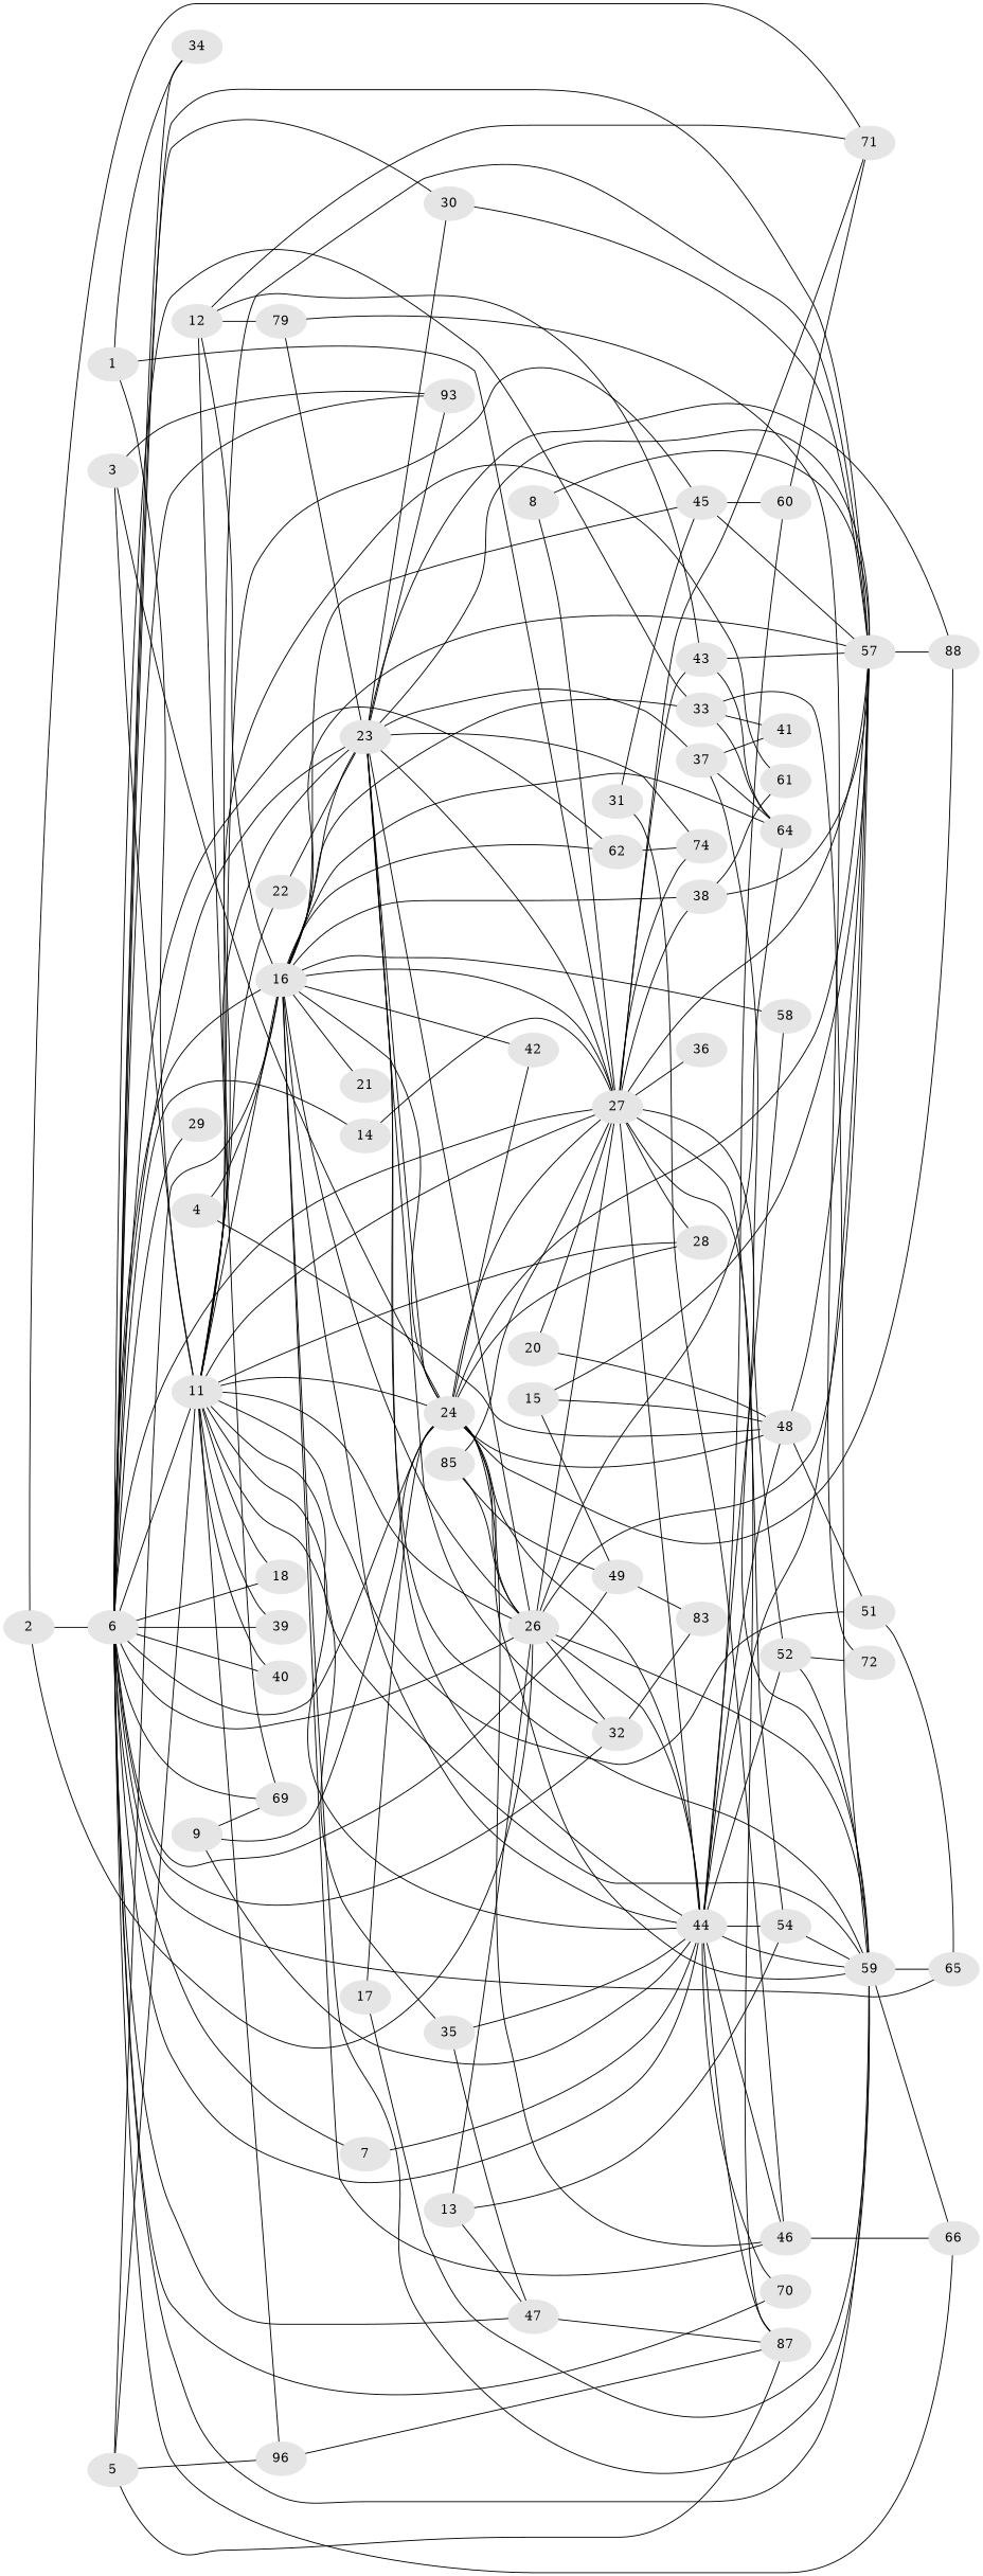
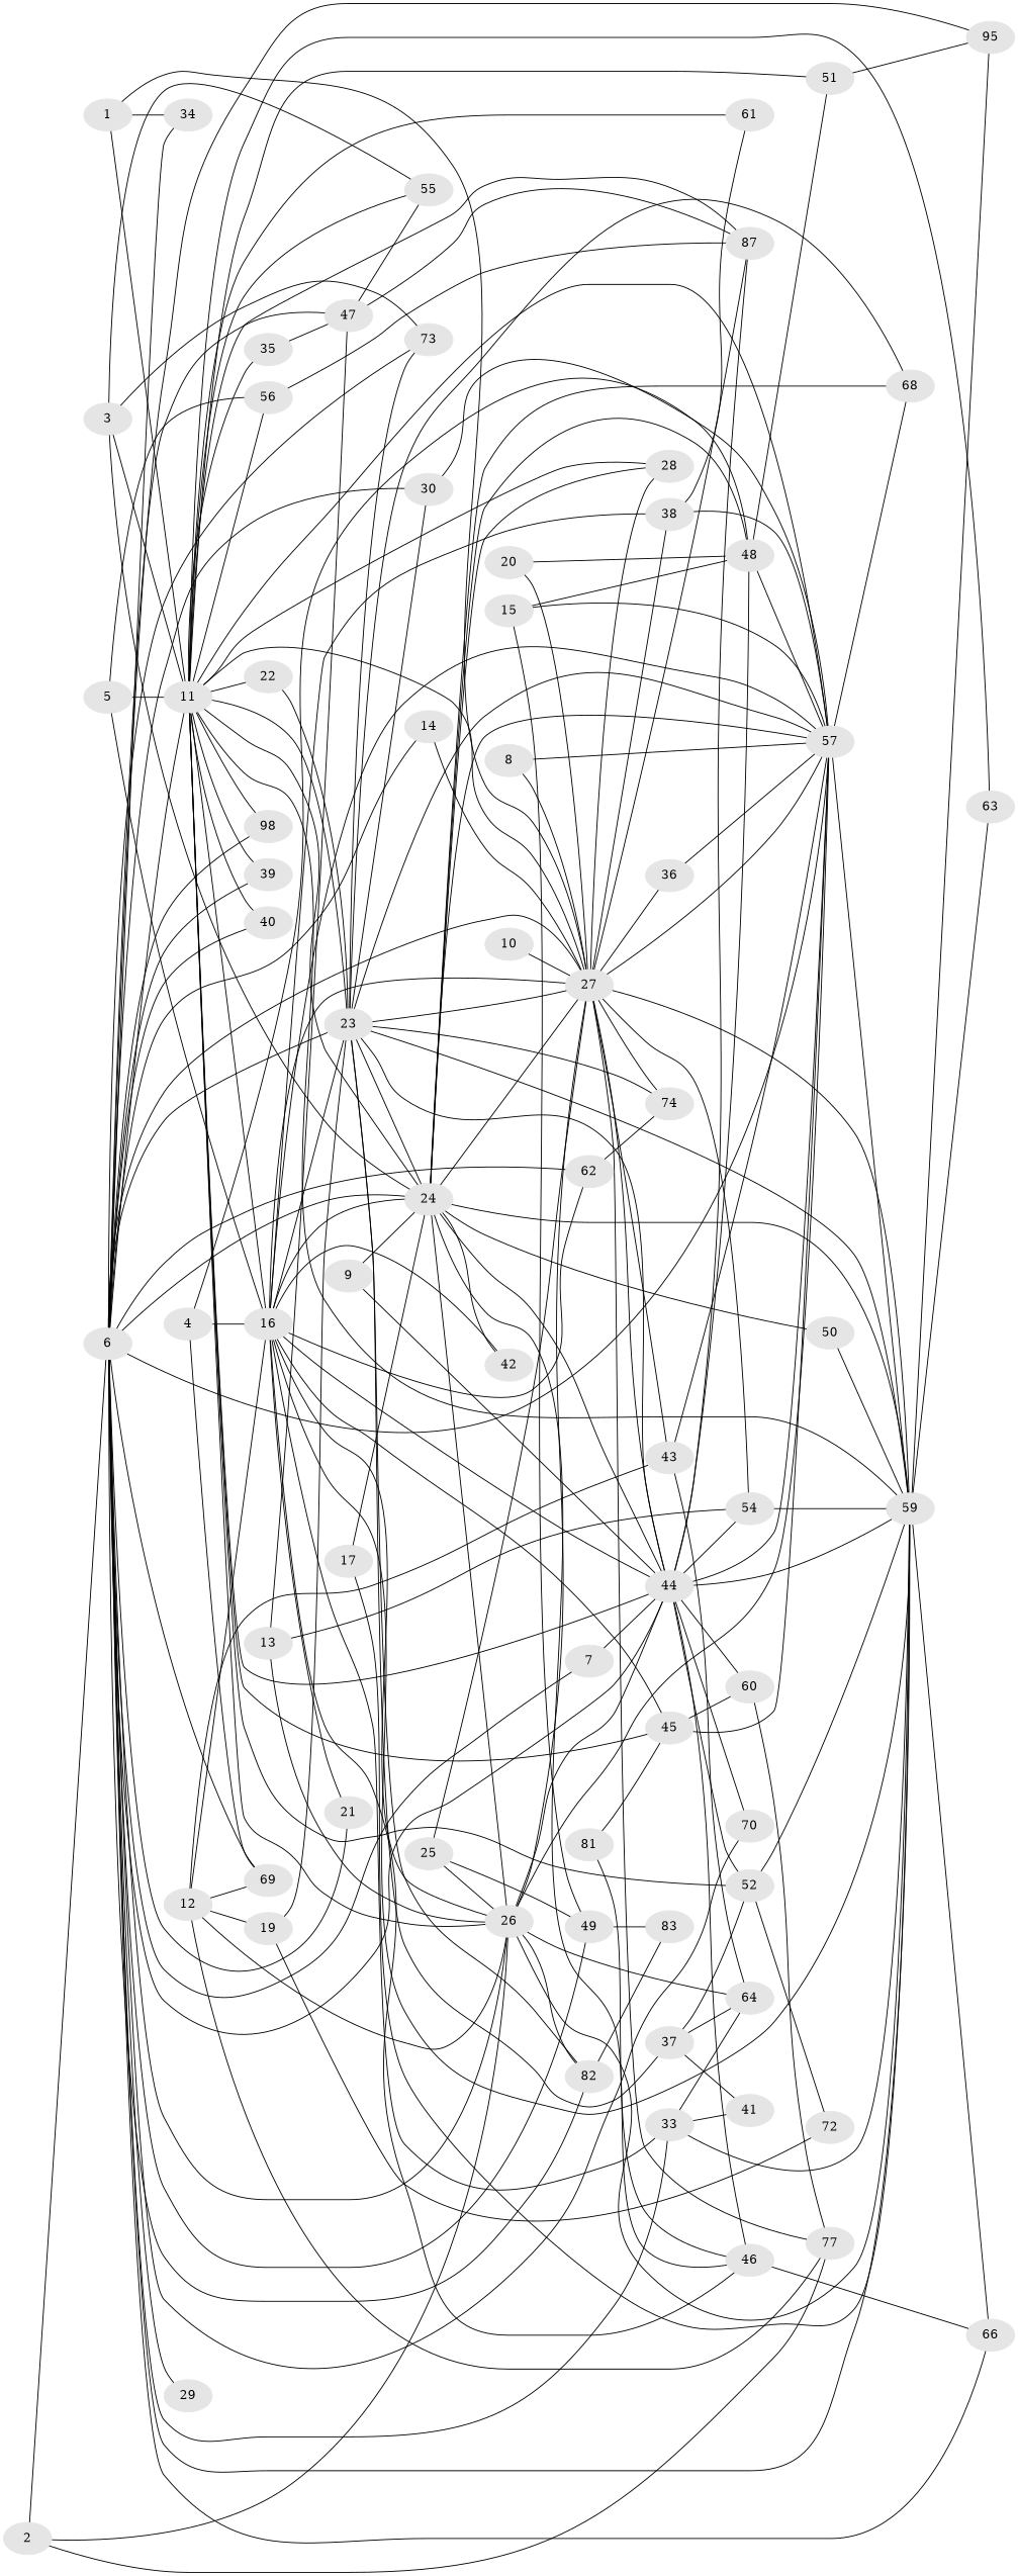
  graph {
    rankdir=LR
    node [color=gray90 style=filled]
    edge [weight=1.0]
    1
    11
    27
    34
    26
    24
+   55
    16
-   56 [label=96]
-   18
+   56
+   18 [label=98]
    23
    39
    40
    44
    57
    59
    22
    35
    45
    51
    52
    61
+   63
    n24 [label=87]
    28
-   71
+   71 [label=77]
    43
    54
    38
    74
    36
    2
    6
-   73 [label=93]
+   73
    7
    14
    29
    30
-   32
+   32 [label=82]
    33
    47
    49
    62
-   65
+   65 [label=95]
    66
    69
    70
    64
    3
    48
    42
    46
-   68 [label=88]
+   68
+   50
    4
-   58
    21
    5
    37
    n60 [label=83]
    41
    60
    8
    9
+   10
    72
    12
-   19 [label=79]
+   19
    13
    15
    17
    20
-   25 [label=85]
-   31
+   25
+   31 [label=81]
    1 -- 11
    1 -- 27
    1 -- 34
    11 -- 27
    11 -- 26
    11 -- 24
+   11 -- 55
    11 -- 16
    11 -- 56
    11 -- 18
    11 -- 23
    11 -- 39
    11 -- 40
    11 -- 44 [weight=3.0]
    11 -- 57
    11 -- 59
    11 -- 22
    11 -- 35
    11 -- 45
    11 -- 51
+   11 -- 52
    11 -- 61 [weight=2.0]
-   5 -- n24
+   11 -- 63
+   11 -- n24
    11 -- 28
    27 -- 44
    27 -- 57
    27 -- 59
    27 -- n24
    27 -- 28
    27 -- 71
    27 -- 43
    27 -- 54
    27 -- 38
    27 -- 74
    27 -- 36
    26 -- 27 [weight=3.0]
    26 -- 44 [weight=3.0]
    26 -- 57
    26 -- 59
    26 -- 32
    26 -- 64
    24 -- 27
    24 -- 26
    24 -- 44 [weight=2.0]
    24 -- 57
    24 -- 59 [weight=2.0]
    24 -- 28
    24 -- 48
    24 -- 42 [weight=2.0]
    24 -- 46
    24 -- 68
+   24 -- 50
    16 -- 27
    16 -- 26
    16 -- 24
    16 -- 23 [weight=2.0]
    16 -- 44
    16 -- 57
    16 -- 59
    16 -- 45
    16 -- 38
    16 -- 33
    16 -- 62
-   16 -- 64
    16 -- 42
    16 -- 46
-   16 -- 58
    16 -- 21
    56 -- n24
    23 -- 27
-   23 -- 26
+   12 -- 26
    23 -- 24
    23 -- 44
    23 -- 57 [weight=3.0]
    23 -- 59
    23 -- 74
    23 -- 73
    23 -- 30
    23 -- 32
    23 -- 68
    23 -- 37
    44 -- 57 [weight=3.0]
    44 -- 59 [weight=2.0]
    44 -- 52
    44 -- n24
    44 -- 54
    44 -- 70
    44 -- 48
    44 -- 46
-   44 -- 58
    44 -- 60
+   57 -- 59
    57 -- 68
+   59 -- 63
    59 -- 65
    59 -- 66
    22 -- 23
-   35 -- 44
    35 -- 47
    45 -- 57
    45 -- 60
    51 -- 65
    52 -- 59
    52 -- 72
    43 -- 57
    43 -- 64
    54 -- 59
    38 -- 57
    38 -- 61
+   36 -- 57
    2 -- 26
    2 -- 71
    2 -- 6
    6 -- 11
    6 -- 27
    6 -- 34
    6 -- 26
    6 -- 24
-   6 -- 16
+   6 -- 21
    6 -- 18
    6 -- 23
    6 -- 39 [weight=2.0]
    6 -- 40
    6 -- 44 [weight=2.0]
    6 -- 57
    6 -- 59
    6 -- 73
    6 -- 7
    6 -- 14
    6 -- 29
    6 -- 30
    6 -- 32
    6 -- 33
    6 -- 47
    6 -- 49
    6 -- 62
    6 -- 65
    6 -- 66
    6 -- 69
    6 -- 70
    7 -- 44
    14 -- 27
    30 -- 57
    32 -- n60
    33 -- 59
    33 -- 64
    33 -- 41
+   47 -- 55
    47 -- n24
    49 -- n60
    62 -- 74 [weight=2.0]
    3 -- 11
    3 -- 24
+   3 -- 55
    3 -- 73
    48 -- 57
    48 -- 51
    46 -- 66
+   50 -- 59
    4 -- 16
    4 -- 48
    5 -- 11
    5 -- 16
    5 -- 56
    37 -- 52
    37 -- 64
    37 -- 41
    60 -- 71
    8 -- 27
    8 -- 57
    9 -- 24
    9 -- 44
-   9 -- 69
+   4 -- 69
+   10 -- 27
    12 -- 16
    12 -- 71
    12 -- 43
    12 -- 69
    12 -- 19
    19 -- 23
    19 -- 72
    13 -- 26
    13 -- 54
    13 -- 47
    15 -- 57
    15 -- 49
    15 -- 48
    17 -- 24
    17 -- 59
    20 -- 27
    20 -- 48
    25 -- 27
    25 -- 26
    25 -- 49
    31 -- 45
    31 -- 46
  }
